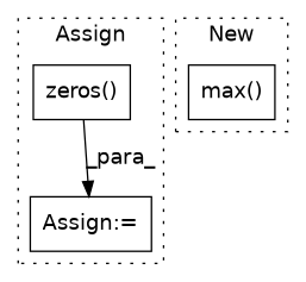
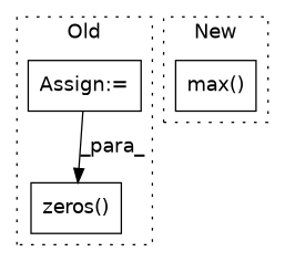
  digraph {
    fontname="DejaVu Sans"
    node [a=75 shape=box fontname="DejaVu Sans"]
    n1 [l="12,1" label="zeros()" s="4781,4805"]
    n2 [a=68 l=3 label="Assign:=" s=4948]
    n3 [l="10,1" label="max()" s="5731,5774"]
    subgraph cluster_1 {
-     label=Assign
+     label=Old
      style=dotted
      n1
      n2
    }
    subgraph cluster_2 {
      label=New
      style=dotted
      n3
    }
-   n1 -> n2 [label=_para_ fontname="DejaVu Sans"]
+   n2 -> n1 [label=_para_ fontname="DejaVu Sans"]
  }
